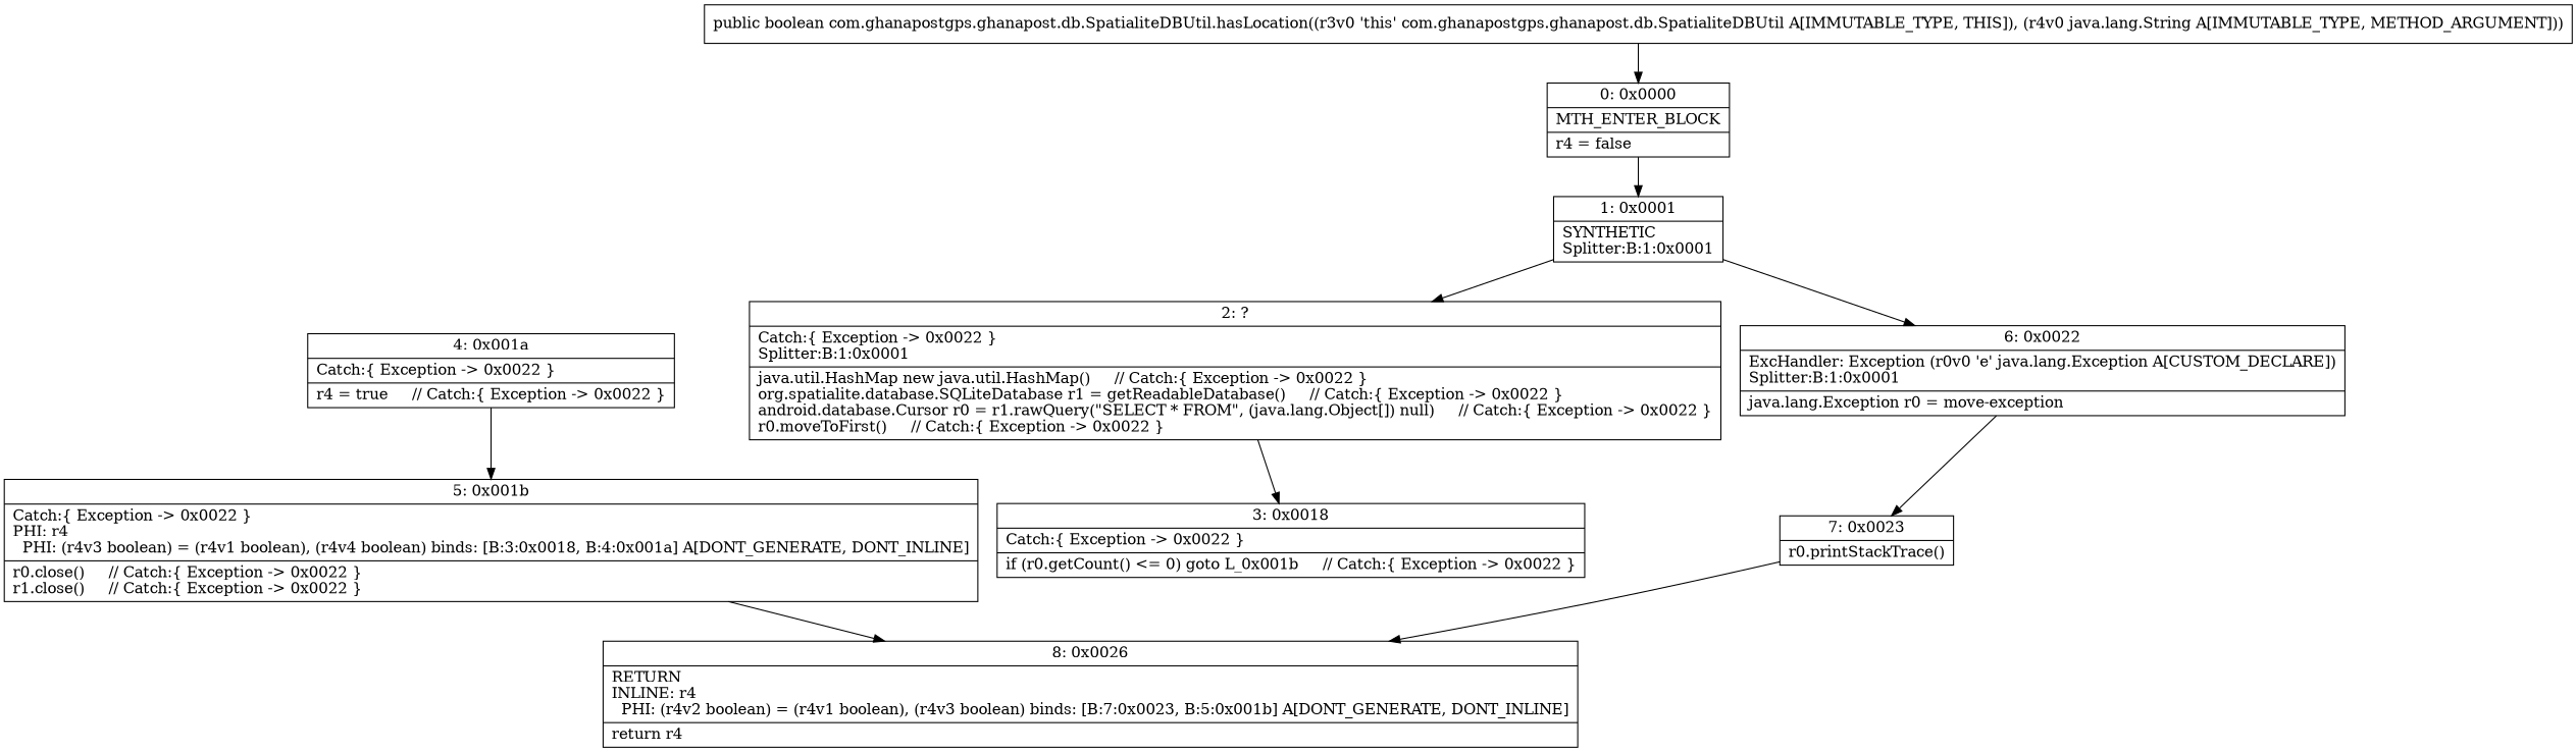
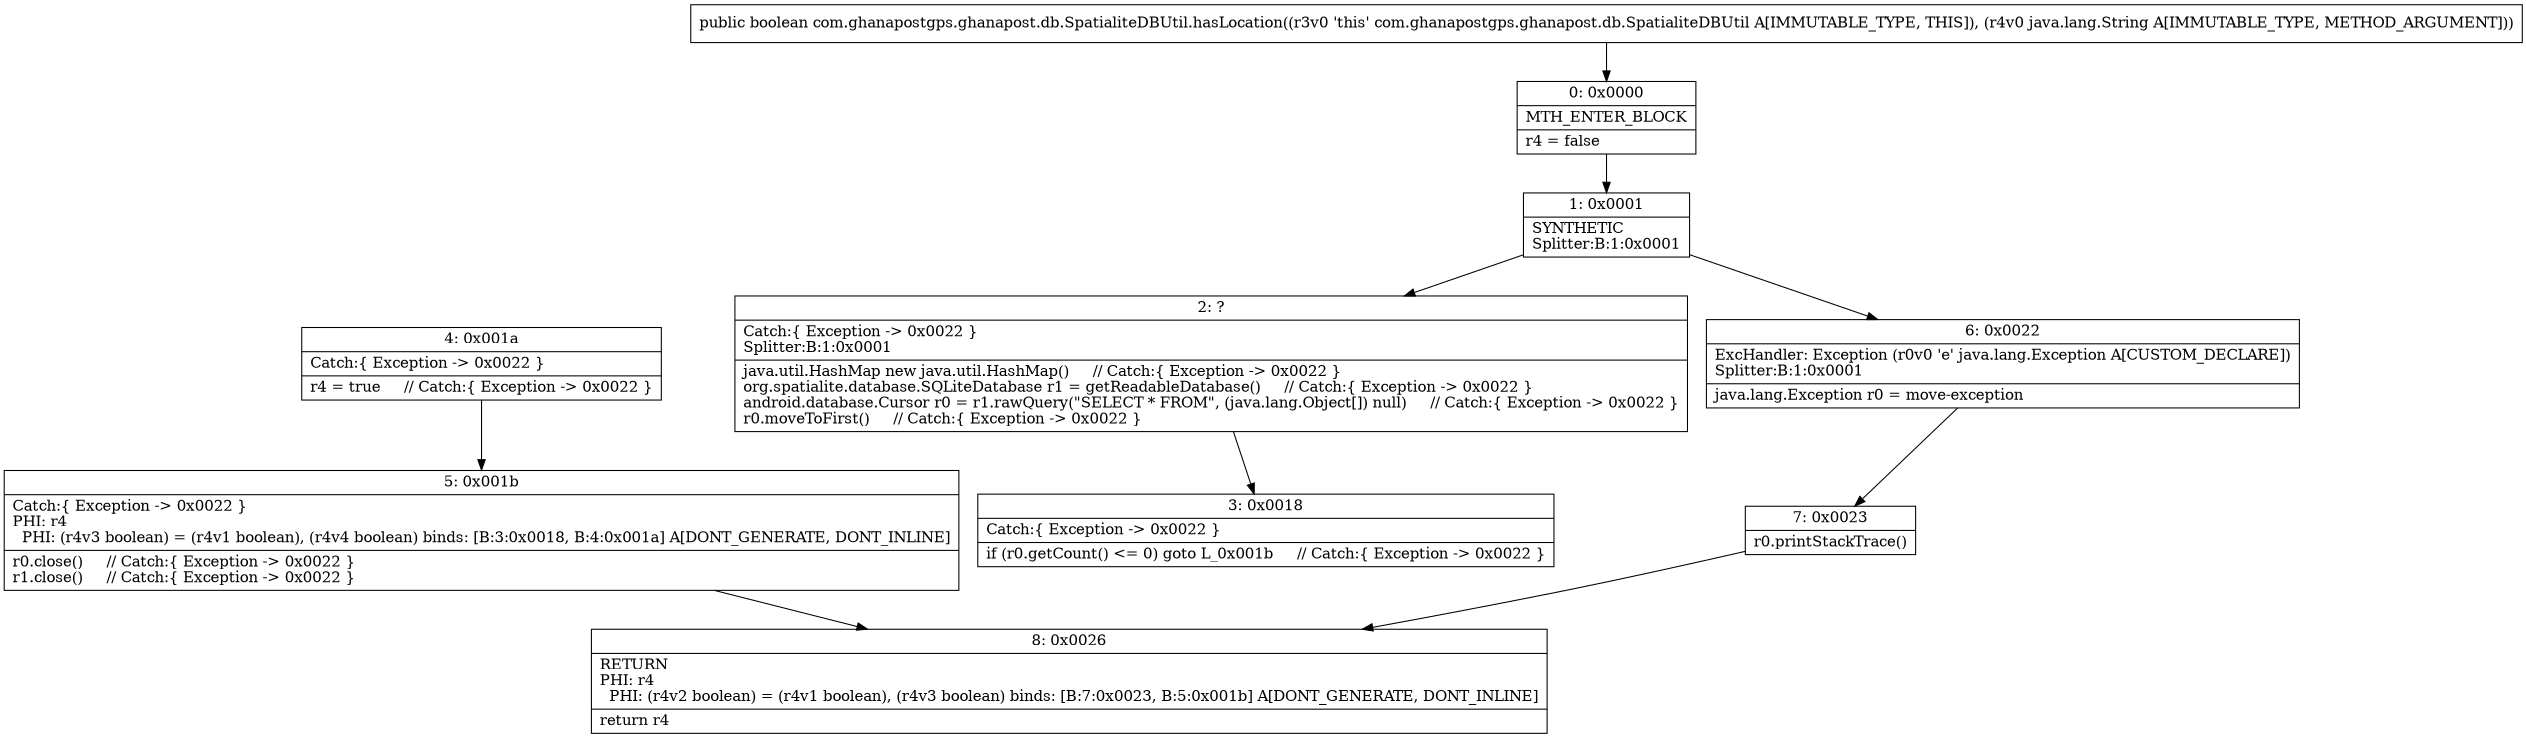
  digraph {
    node [shape=record]
    n1 [label="{0\:\ 0x0000|MTH_ENTER_BLOCK\l|r4 = false\l}"]
    n2 [label="{1\:\ 0x0001|SYNTHETIC\lSplitter:B:1:0x0001\l}"]
    n3 [label="{2\:\ ?|Catch:\{ Exception \-\> 0x0022 \}\lSplitter:B:1:0x0001\l|java.util.HashMap new java.util.HashMap()     \/\/ Catch:\{ Exception \-\> 0x0022 \}\lorg.spatialite.database.SQLiteDatabase r1 = getReadableDatabase()     \/\/ Catch:\{ Exception \-\> 0x0022 \}\landroid.database.Cursor r0 = r1.rawQuery(\"SELECT * FROM\", (java.lang.Object[]) null)     \/\/ Catch:\{ Exception \-\> 0x0022 \}\lr0.moveToFirst()     \/\/ Catch:\{ Exception \-\> 0x0022 \}\l}"]
    n4 [label="{6\:\ 0x0022|ExcHandler: Exception (r0v0 'e' java.lang.Exception A[CUSTOM_DECLARE])\lSplitter:B:1:0x0001\l|java.lang.Exception r0 = move\-exception\l}"]
    n5 [label="{3\:\ 0x0018|Catch:\{ Exception \-\> 0x0022 \}\l|if (r0.getCount() \<= 0) goto L_0x001b     \/\/ Catch:\{ Exception \-\> 0x0022 \}\l}"]
    n6 [label="{7\:\ 0x0023|r0.printStackTrace()\l}"]
    n7 [label="{4\:\ 0x001a|Catch:\{ Exception \-\> 0x0022 \}\l|r4 = true     \/\/ Catch:\{ Exception \-\> 0x0022 \}\l}"]
    n8 [label="{5\:\ 0x001b|Catch:\{ Exception \-\> 0x0022 \}\lPHI: r4 \l  PHI: (r4v3 boolean) = (r4v1 boolean), (r4v4 boolean) binds: [B:3:0x0018, B:4:0x001a] A[DONT_GENERATE, DONT_INLINE]\l|r0.close()     \/\/ Catch:\{ Exception \-\> 0x0022 \}\lr1.close()     \/\/ Catch:\{ Exception \-\> 0x0022 \}\l}"]
-   n9 [label="{8\:\ 0x0026|RETURN\lINLINE: r4 \l  PHI: (r4v2 boolean) = (r4v1 boolean), (r4v3 boolean) binds: [B:7:0x0023, B:5:0x001b] A[DONT_GENERATE, DONT_INLINE]\l|return r4\l}"]
+   n9 [label="{8\:\ 0x0026|RETURN\lPHI: r4 \l  PHI: (r4v2 boolean) = (r4v1 boolean), (r4v3 boolean) binds: [B:7:0x0023, B:5:0x001b] A[DONT_GENERATE, DONT_INLINE]\l|return r4\l}"]
    n10 [label="{public boolean com.ghanapostgps.ghanapost.db.SpatialiteDBUtil.hasLocation((r3v0 'this' com.ghanapostgps.ghanapost.db.SpatialiteDBUtil A[IMMUTABLE_TYPE, THIS]), (r4v0 java.lang.String A[IMMUTABLE_TYPE, METHOD_ARGUMENT])) }"]
    n1 -> n2
    n2 -> n3
    n2 -> n4
    n3 -> n5
    n4 -> n6
    n6 -> n9
    n7 -> n8
    n8 -> n9
    n10 -> n1
  }
